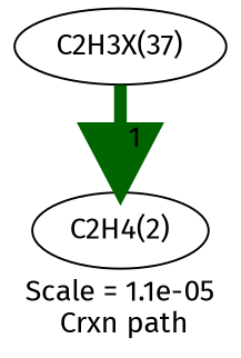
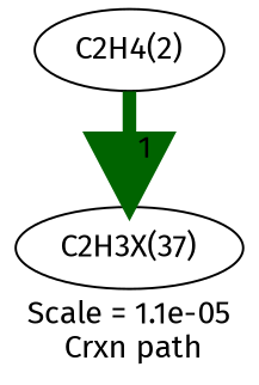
  digraph {
    fontname="Fira Sans"
    label="Scale = 1.1e-05\l Crxn path"
    node [fontname="Fira Sans"]
    n1 [label="C2H4(2)"]
    n2 [label="C2H3X(37)"]
-   n2 -> n1 [arrowsize=3 color=darkgreen fontname="Fira Sans" label=" 1" style="setlinewidth(6)"]
+   n1 -> n2 [arrowsize=3 color=darkgreen fontname="Fira Sans" label=" 1" style="setlinewidth(6)"]
  }
